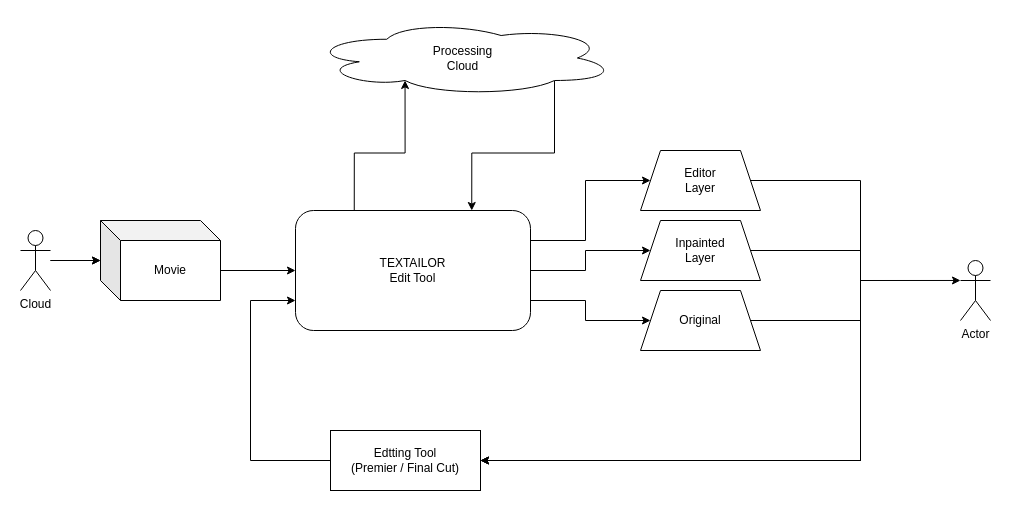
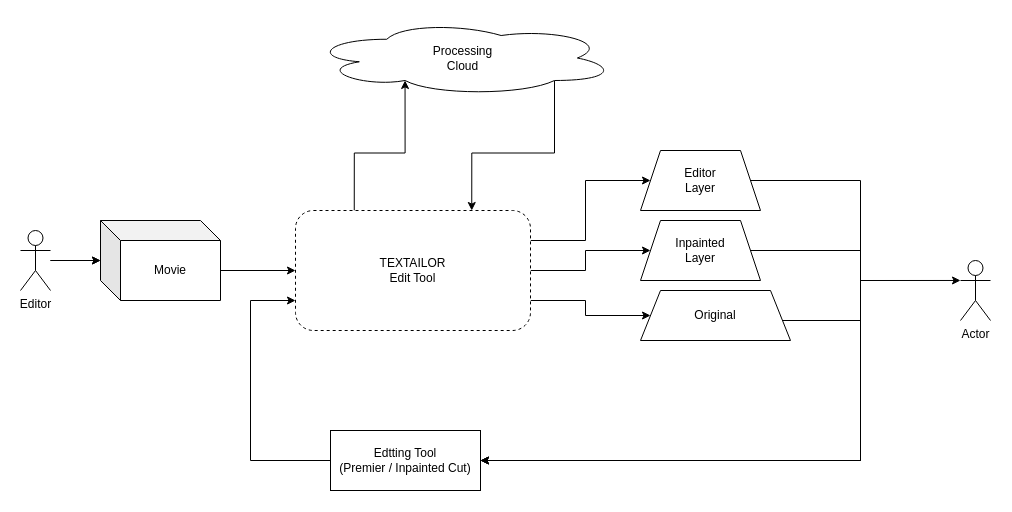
  <mxCell id="0" />
  <mxCell id="1" parent="0" />
  <mxCell id="2" style="edgeStyle=orthogonalEdgeStyle;rounded=0;orthogonalLoop=1;jettySize=auto;html=1;exitX=0;exitY=0;exitDx=120;exitDy=50;exitPerimeter=0;" edge="1" parent="1" source="3" target="10"><mxGeometry relative="1" as="geometry" /></mxCell>
  <mxCell id="3" value="Movie" style="shape=cube;whiteSpace=wrap;html=1;boundedLbl=1;backgroundOutline=1;darkOpacity=0.05;darkOpacity2=0.1;" vertex="1" parent="1"><mxGeometry x="100" y="220" width="120" height="80" as="geometry" /></mxCell>
  <mxCell id="4" style="edgeStyle=orthogonalEdgeStyle;rounded=0;orthogonalLoop=1;jettySize=auto;html=1;exitX=0.8;exitY=0.8;exitDx=0;exitDy=0;exitPerimeter=0;entryX=0.75;entryY=0;entryDx=0;entryDy=0;" edge="1" parent="1" source="5" target="10"><mxGeometry relative="1" as="geometry" /></mxCell>
  <mxCell id="5" value="Processing&lt;br&gt;Cloud" style="ellipse;shape=cloud;whiteSpace=wrap;html=1;" vertex="1" parent="1"><mxGeometry x="310" y="20" width="305" height="75" as="geometry" /></mxCell>
  <mxCell id="6" style="edgeStyle=orthogonalEdgeStyle;rounded=0;orthogonalLoop=1;jettySize=auto;html=1;exitX=0.25;exitY=0;exitDx=0;exitDy=0;entryX=0.31;entryY=0.8;entryDx=0;entryDy=0;entryPerimeter=0;" edge="1" parent="1" source="10" target="5"><mxGeometry relative="1" as="geometry" /></mxCell>
  <mxCell id="7" style="edgeStyle=orthogonalEdgeStyle;rounded=0;orthogonalLoop=1;jettySize=auto;html=1;exitX=1;exitY=0.25;exitDx=0;exitDy=0;entryX=0;entryY=0.5;entryDx=0;entryDy=0;" edge="1" parent="1" source="10" target="16"><mxGeometry relative="1" as="geometry" /></mxCell>
  <mxCell id="8" style="edgeStyle=orthogonalEdgeStyle;rounded=0;orthogonalLoop=1;jettySize=auto;html=1;exitX=1;exitY=0.5;exitDx=0;exitDy=0;" edge="1" parent="1" source="10" target="14"><mxGeometry relative="1" as="geometry" /></mxCell>
  <mxCell id="9" style="edgeStyle=orthogonalEdgeStyle;rounded=0;orthogonalLoop=1;jettySize=auto;html=1;exitX=1;exitY=0.75;exitDx=0;exitDy=0;entryX=0;entryY=0.5;entryDx=0;entryDy=0;" edge="1" parent="1" source="10" target="12"><mxGeometry relative="1" as="geometry" /></mxCell>
- <mxCell id="10" value="TEXTAILOR&lt;br&gt;Edit Tool" style="rounded=1;whiteSpace=wrap;html=1;" vertex="1" parent="1"><mxGeometry x="295" y="210" width="235" height="120" as="geometry" /></mxCell>
+ <mxCell id="10" value="TEXTAILOR&lt;br&gt;Edit Tool" style="rounded=1;whiteSpace=wrap;html=1;dashed=1;" vertex="1" parent="1"><mxGeometry x="295" y="210" width="235" height="120" as="geometry" /></mxCell>
  <mxCell id="11" style="edgeStyle=orthogonalEdgeStyle;rounded=0;orthogonalLoop=1;jettySize=auto;html=1;exitX=1;exitY=0.5;exitDx=0;exitDy=0;" edge="1" parent="1" source="12"><mxGeometry relative="1" as="geometry"><mxPoint x="480" y="460" as="targetPoint" /><Array as="points"><mxPoint x="860" y="320" /><mxPoint x="860" y="460" /></Array></mxGeometry></mxCell>
- <mxCell id="12" value="Original" style="shape=trapezoid;perimeter=trapezoidPerimeter;whiteSpace=wrap;html=1;fixedSize=1;" vertex="1" parent="1"><mxGeometry x="640" y="290" width="120" height="60" as="geometry" /></mxCell>
+ <mxCell id="12" value="Original" style="shape=trapezoid;perimeter=trapezoidPerimeter;whiteSpace=wrap;html=1;fixedSize=1;" vertex="1" parent="1"><mxGeometry x="640" y="290" width="150" height="50" as="geometry" /></mxCell>
  <mxCell id="13" style="edgeStyle=orthogonalEdgeStyle;rounded=0;orthogonalLoop=1;jettySize=auto;html=1;exitX=1;exitY=0.5;exitDx=0;exitDy=0;" edge="1" parent="1" source="14"><mxGeometry relative="1" as="geometry"><mxPoint x="480" y="460" as="targetPoint" /><Array as="points"><mxPoint x="860" y="250" /><mxPoint x="860" y="460" /></Array></mxGeometry></mxCell>
  <mxCell id="14" value="Inpainted&lt;br&gt;Layer" style="shape=trapezoid;perimeter=trapezoidPerimeter;whiteSpace=wrap;html=1;fixedSize=1;" vertex="1" parent="1"><mxGeometry x="640" y="220" width="120" height="60" as="geometry" /></mxCell>
  <mxCell id="15" style="edgeStyle=orthogonalEdgeStyle;rounded=0;orthogonalLoop=1;jettySize=auto;html=1;exitX=1;exitY=0.5;exitDx=0;exitDy=0;entryX=1;entryY=0.5;entryDx=0;entryDy=0;" edge="1" parent="1" source="16" target="21"><mxGeometry relative="1" as="geometry"><Array as="points"><mxPoint x="860" y="180" /><mxPoint x="860" y="460" /></Array></mxGeometry></mxCell>
  <mxCell id="16" value="Editor&lt;br&gt;Layer" style="shape=trapezoid;perimeter=trapezoidPerimeter;whiteSpace=wrap;html=1;fixedSize=1;" vertex="1" parent="1"><mxGeometry x="640" y="150" width="120" height="60" as="geometry" /></mxCell>
  <mxCell id="17" value="" style="edgeStyle=orthogonalEdgeStyle;rounded=0;orthogonalLoop=1;jettySize=auto;html=1;" edge="1" parent="1" source="19" target="3"><mxGeometry relative="1" as="geometry" /></mxCell>
  <mxCell id="18" value="" style="edgeStyle=orthogonalEdgeStyle;rounded=0;orthogonalLoop=1;jettySize=auto;html=1;" edge="1" parent="1" source="19" target="3"><mxGeometry relative="1" as="geometry" /></mxCell>
- <mxCell id="19" value="Cloud" style="shape=umlActor;verticalLabelPosition=bottom;verticalAlign=top;html=1;outlineConnect=0;" vertex="1" parent="1"><mxGeometry x="20" y="230" width="30" height="60" as="geometry" /></mxCell>
+ <mxCell id="19" value="Editor" style="shape=umlActor;verticalLabelPosition=bottom;verticalAlign=top;html=1;outlineConnect=0;" vertex="1" parent="1"><mxGeometry x="20" y="230" width="30" height="60" as="geometry" /></mxCell>
  <mxCell id="20" style="edgeStyle=orthogonalEdgeStyle;rounded=0;orthogonalLoop=1;jettySize=auto;html=1;exitX=0;exitY=0.5;exitDx=0;exitDy=0;entryX=0;entryY=0.75;entryDx=0;entryDy=0;" edge="1" parent="1" source="21" target="10"><mxGeometry relative="1" as="geometry"><Array as="points"><mxPoint x="250" y="460" /><mxPoint x="250" y="300" /></Array></mxGeometry></mxCell>
- <mxCell id="21" value="Edtting Tool&lt;br&gt;(Premier / Final Cut)" style="rounded=0;whiteSpace=wrap;html=1;" vertex="1" parent="1"><mxGeometry x="330" y="430" width="150" height="60" as="geometry" /></mxCell>
+ <mxCell id="21" value="Edtting Tool&lt;br&gt;(Premier / Inpainted Cut)" style="rounded=0;whiteSpace=wrap;html=1;" vertex="1" parent="1"><mxGeometry x="330" y="430" width="150" height="60" as="geometry" /></mxCell>
  <mxCell id="22" value="Actor" style="shape=umlActor;verticalLabelPosition=bottom;verticalAlign=top;html=1;outlineConnect=0;" vertex="1" parent="1"><mxGeometry x="960" y="260" width="30" height="60" as="geometry" /></mxCell>
  <mxCell id="23" value="" style="endArrow=classic;html=1;rounded=0;entryX=0;entryY=0.333;entryDx=0;entryDy=0;entryPerimeter=0;" edge="1" parent="1" target="22"><mxGeometry width="50" height="50" relative="1" as="geometry"><mxPoint x="860" y="280" as="sourcePoint" /><mxPoint x="440" y="140" as="targetPoint" /></mxGeometry></mxCell>
